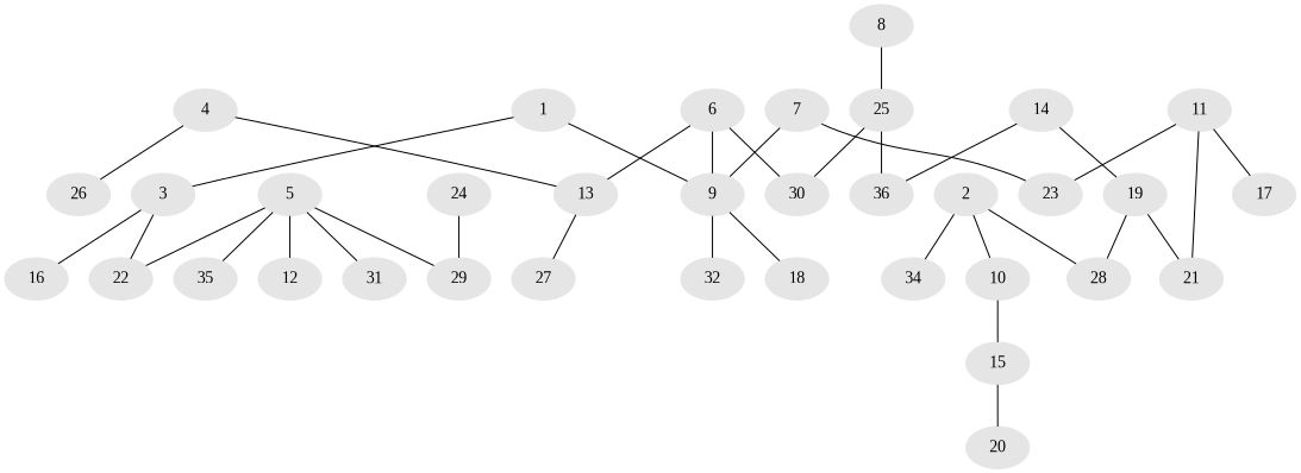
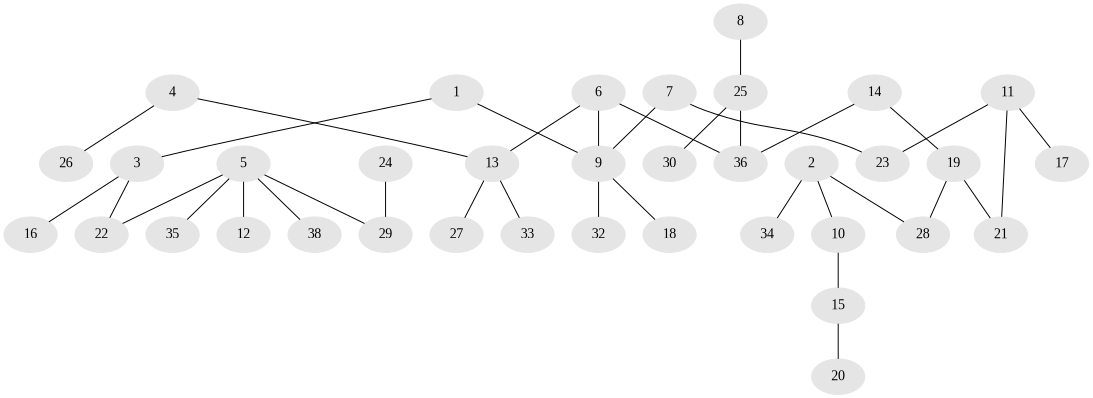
  graph {
    fontname="Liberation Serif"
    node [color=gray90 fontname="Liberation Serif" style=filled]
    edge [fontname="Liberation Serif" weight=1.0]
    1
    3
    9
    16
    22
    18
    32
    10
    15
    2
    28
    34
    4
    13
    26
    27
+   33
    5
    12
    29
-   31
+   31 [label=38]
    35
    6
    36
    7
    23
    8
    25
    24
    30
    20
    11
    17
    21
    14
    19
    1 -- 3
    1 -- 9
    3 -- 16
    3 -- 22
    9 -- 18
    9 -- 32 [weight=2.0]
    10 -- 15
    15 -- 20
    2 -- 10
    2 -- 28
    2 -- 34
    4 -- 13
    4 -- 26
    13 -- 27
+   13 -- 33
    5 -- 22
    5 -- 12
    5 -- 29
    5 -- 31
    5 -- 35
    6 -- 9
    6 -- 13
-   6 -- 30
+   6 -- 36
    7 -- 9
    7 -- 23
    8 -- 25
    25 -- 36
    25 -- 30
    24 -- 29
    11 -- 23
    11 -- 17
    11 -- 21
    14 -- 36
    14 -- 19
    19 -- 28
    19 -- 21
  }
